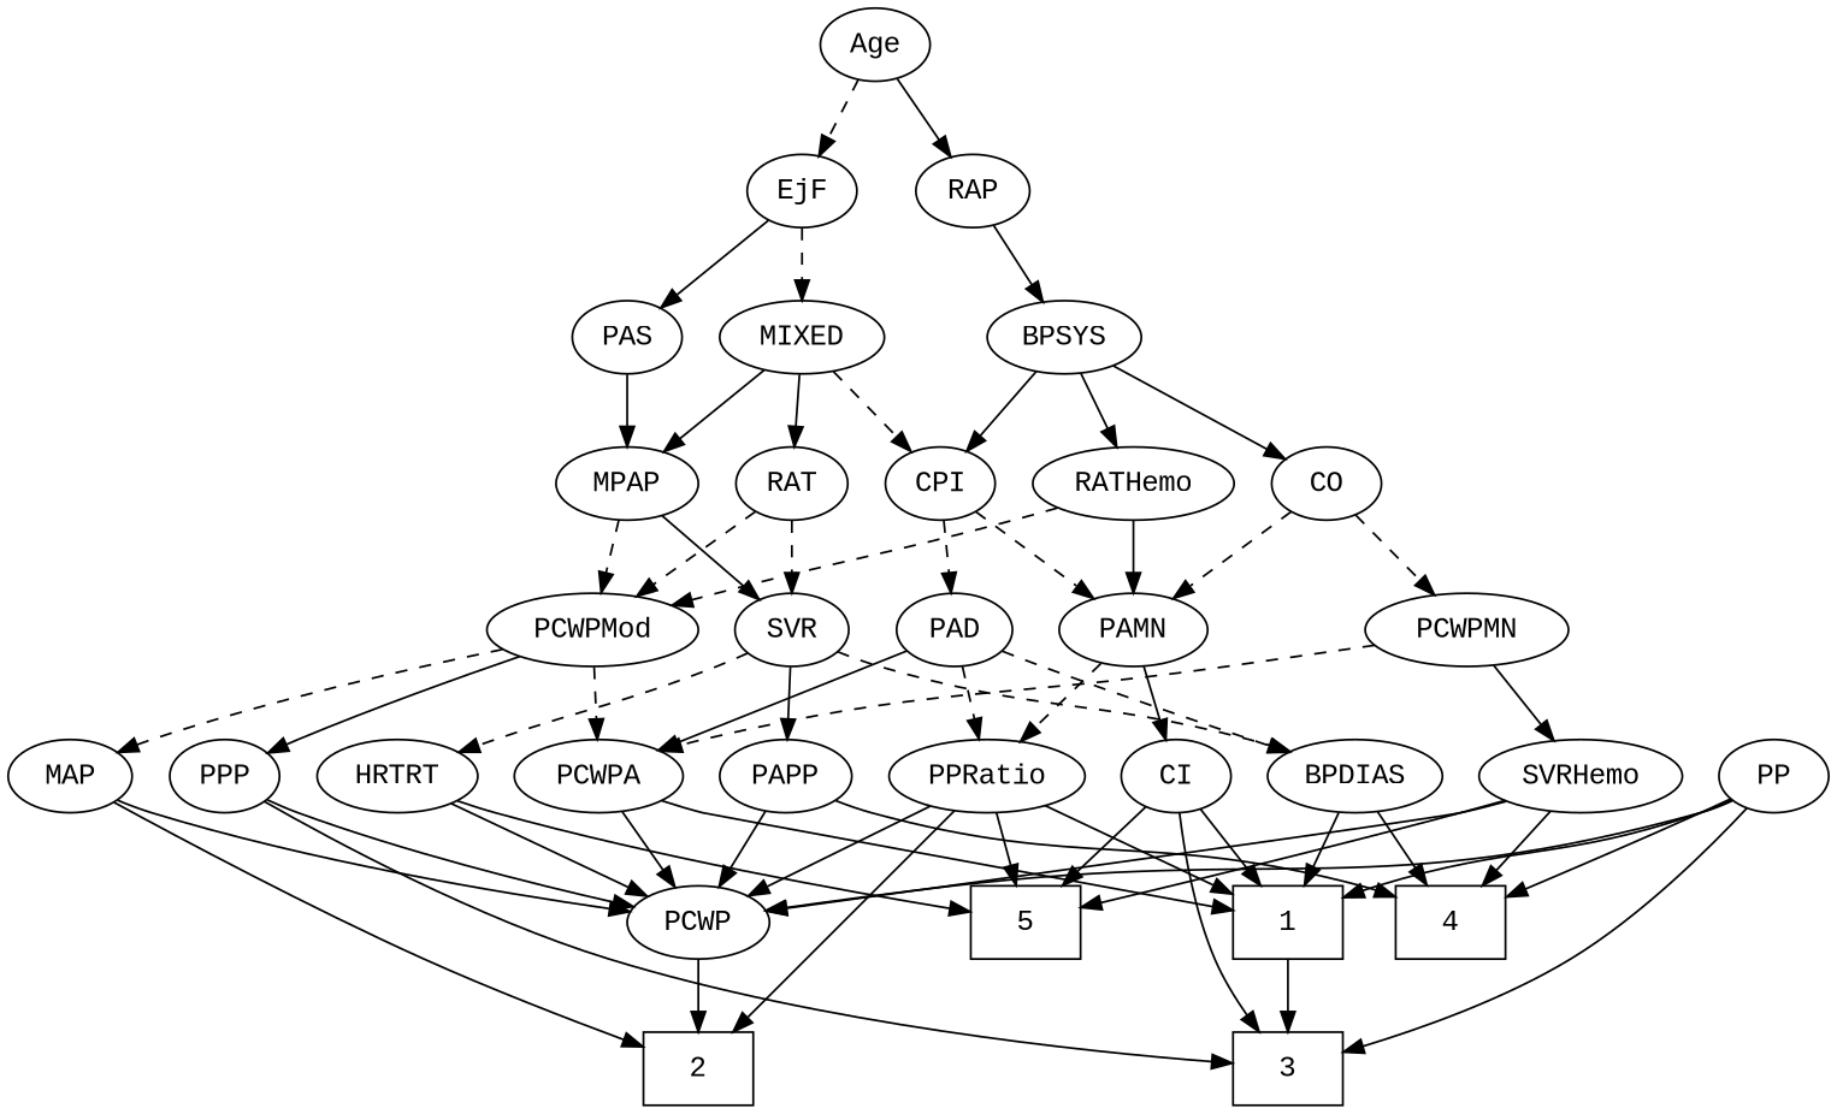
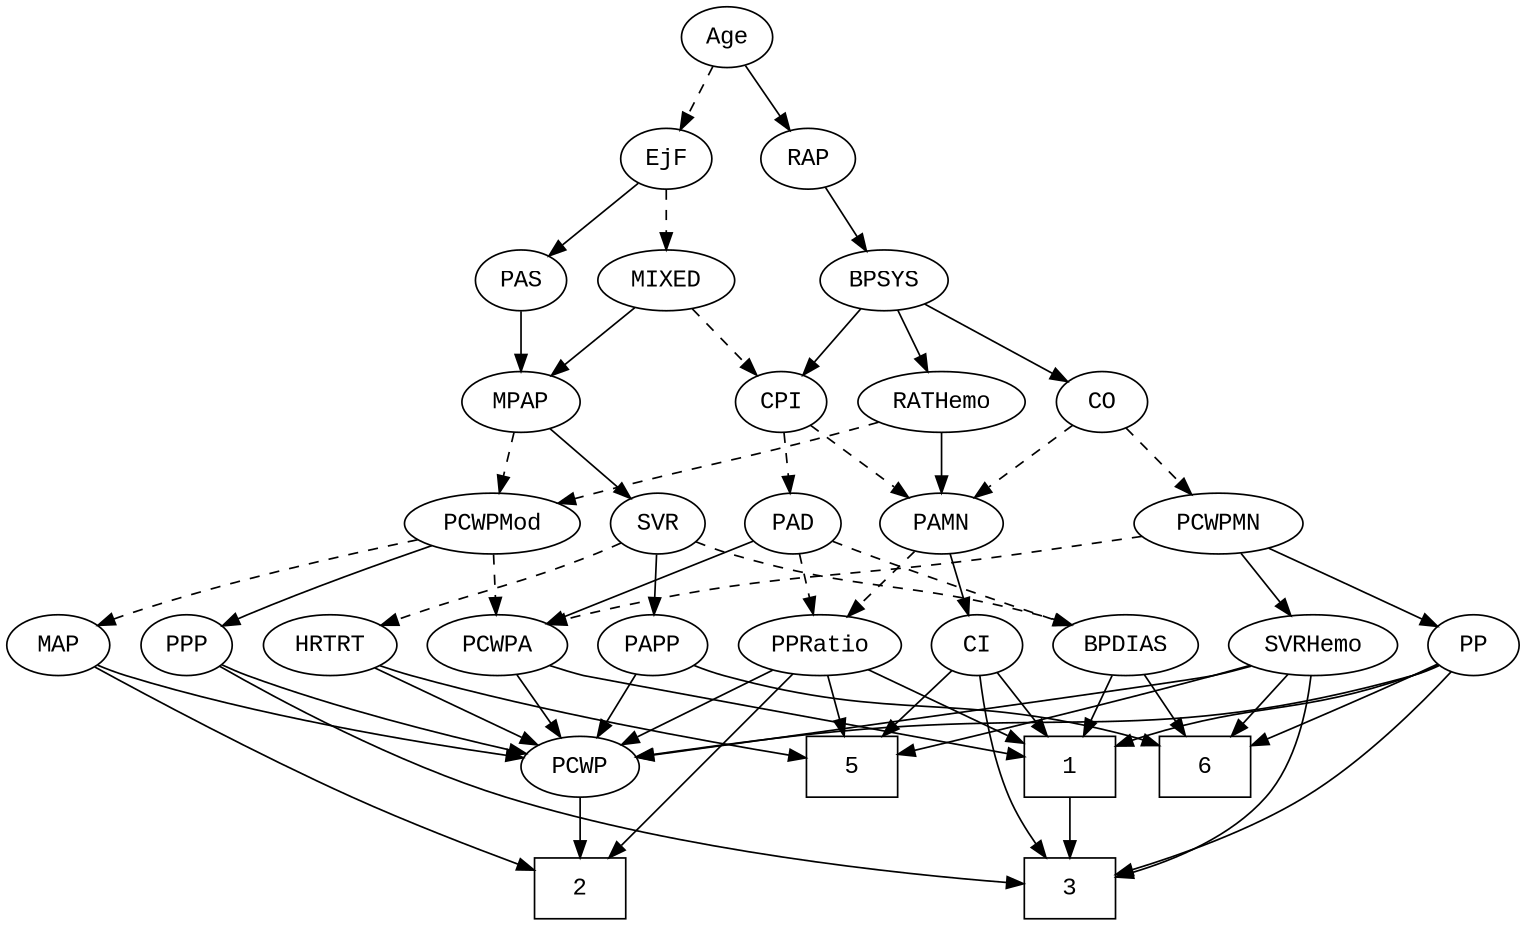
  strict digraph {
    fontname="Liberation Mono"
    node [fontname="Liberation Mono"]
    edge [fontname="Liberation Mono" style=solid]
    1 [height=0.5 shape=box width=0.75]
    3 [height=0.5 shape=box width=0.75]
    2 [height=0.5 shape=box width=0.75]
-   4 [height=0.5 shape=box width=0.75]
+   4 [height=0.5 shape=box width=0.75 label=6]
    5 [height=0.5 shape=box width=0.75]
    Age [height=0.5 width=0.75]
    EjF [height=0.5 width=0.75]
    RAP [height=0.5 width=0.77632]
    MIXED [height=0.5 width=1.1193]
    PAS [height=0.5 width=0.75]
    BPSYS [height=0.5 width=1.0471]
    MPAP [height=0.5 width=0.97491]
    CPI [height=0.5 width=0.75]
-   RAT [height=0.5 width=0.75827]
    CO [height=0.5 width=0.75]
    RATHemo [height=0.5 width=1.3721]
    SVR [height=0.5 width=0.77632]
    PCWPMod [height=0.5 width=1.4443]
    PAD [height=0.5 width=0.79437]
    PAMN [height=0.5 width=1.011]
    PCWPMN [height=0.5 width=1.3902]
    BPDIAS [height=0.5 width=1.1735]
    PAPP [height=0.5 width=0.88464]
    HRTRT [height=0.5 width=1.1013]
    PCWPA [height=0.5 width=1.1555]
    MAP [height=0.5 width=0.84854]
    PPP [height=0.5 width=0.75]
    PPRatio [height=0.5 width=1.1013]
    CI [height=0.5 width=0.75]
    PCWP [height=0.5 width=0.97491]
    SVRHemo [height=0.5 width=1.3902]
    PP [height=0.5 width=0.75]
    1 -> 3
    Age -> EjF [style=dashed]
    Age -> RAP
    EjF -> MIXED [style=dashed]
    EjF -> PAS
    RAP -> BPSYS
    MIXED -> MPAP
    MIXED -> CPI [style=dashed]
-   MIXED -> RAT
    PAS -> MPAP
    BPSYS -> CPI
    BPSYS -> CO
    BPSYS -> RATHemo
    MPAP -> SVR
    MPAP -> PCWPMod [style=dashed]
    CPI -> PAD [style=dashed]
    CPI -> PAMN [style=dashed]
-   RAT -> SVR [style=dashed]
-   RAT -> PCWPMod [style=dashed]
    CO -> PAMN [style=dashed]
    CO -> PCWPMN [style=dashed]
    RATHemo -> PCWPMod [style=dashed]
    RATHemo -> PAMN
    SVR -> BPDIAS [style=dashed]
    SVR -> PAPP
    SVR -> HRTRT [style=dashed]
    PCWPMod -> PCWPA [style=dashed]
    PCWPMod -> MAP [style=dashed]
    PCWPMod -> PPP
    PAD -> BPDIAS [style=dashed]
    PAD -> PCWPA
    PAD -> PPRatio [style=dashed]
    PAMN -> PPRatio [style=dashed]
    PAMN -> CI
    PCWPMN -> PCWPA [style=dashed]
    PCWPMN -> SVRHemo
+   PCWPMN -> PP
    BPDIAS -> 1
    BPDIAS -> 4
    PAPP -> 4
    PAPP -> PCWP
    HRTRT -> 5
    HRTRT -> PCWP
    PCWPA -> 1
    PCWPA -> PCWP
    MAP -> 2
    MAP -> PCWP
    PPP -> 3
    PPP -> PCWP
    PPRatio -> 1
    PPRatio -> 2
    PPRatio -> 5
    PPRatio -> PCWP
    CI -> 1
    CI -> 3
    CI -> 5
    PCWP -> 2
+   SVRHemo -> 3
    SVRHemo -> 4
    SVRHemo -> 5
    SVRHemo -> PCWP
    PP -> 1
    PP -> 3
    PP -> 4
    PP -> PCWP
  }
